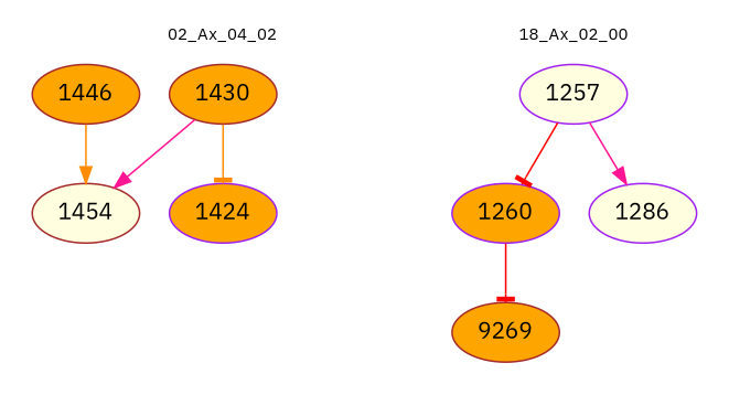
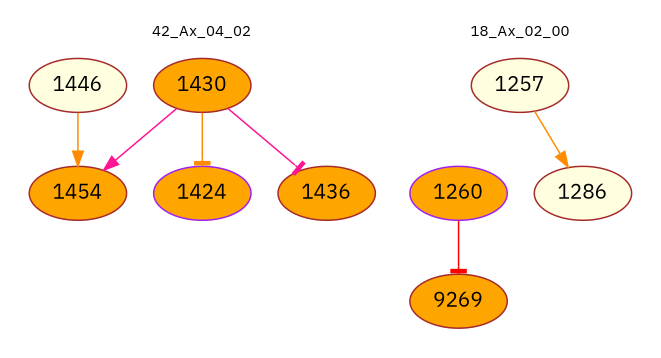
  digraph {
    fontname="IBM Plex Sans"
    node [color=brown fillcolor=orange fontname="IBM Plex Sans" style=filled]
    edge [arrowhead=tee color=darkorange fontname="IBM Plex Sans"]
    n1 [label=1430]
    n2 [color=purple label=1424]
-   n3 [fillcolor=lightyellow label=1454]
-   n5 [label=1446]
-   n6 [color=purple fillcolor=lightyellow label=1257]
+   n3 [label=1454]
+   n4 [label=1436]
+   n5 [fillcolor=lightyellow label=1446]
+   n6 [fillcolor=lightyellow label=1257]
    n7 [color=purple label=1260]
-   n8 [color=purple fillcolor=lightyellow label=1286]
+   n8 [fillcolor=lightyellow label=1286]
    n9 [label=9269]
    subgraph cluster_1 {
      color=white
      fontsize=10
-     label="02_Ax_04_02"
+     label="42_Ax_04_02"
      n1
      n2
      n3
+     n4
      n5
    }
    subgraph cluster_2 {
      color=white
      fontsize=10
      label="18_Ax_02_00"
      n6
      n7
      n8
      n9
    }
    n1 -> n2
    n1 -> n3 [arrowhead=normal color=deeppink]
+   n1 -> n4 [color=deeppink]
    n5 -> n3 [arrowhead=normal]
-   n6 -> n7 [color=red]
-   n6 -> n8 [arrowhead=normal color=deeppink]
+   n6 -> n8 [arrowhead=normal]
    n7 -> n9 [color=red]
  }
